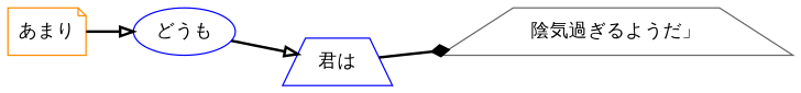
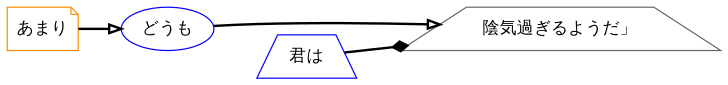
  digraph {
    rankdir=LR
    node [color=blue shape=trapezium]
    edge [arrowhead=onormal style=bold]
    n1 [label="どうも" shape=ellipse]
    n2 [color=gray40 label="陰気過ぎるようだ」"]
    n3 [label="君は"]
    n4 [color=darkorange label="あまり" shape=note]
-   n1 -> n3
+   n1 -> n2
    n3 -> n2 [arrowhead=diamond]
    n4 -> n1
  }
